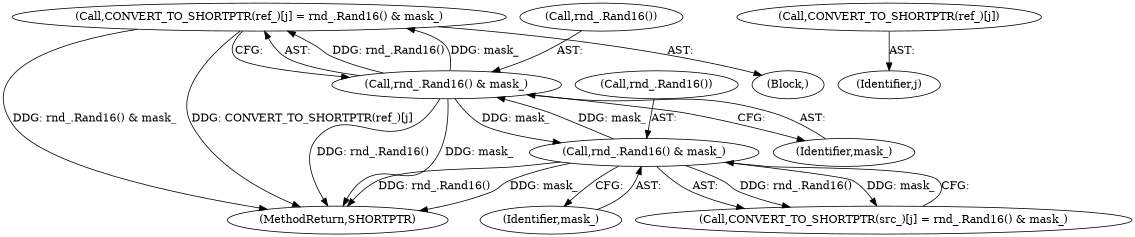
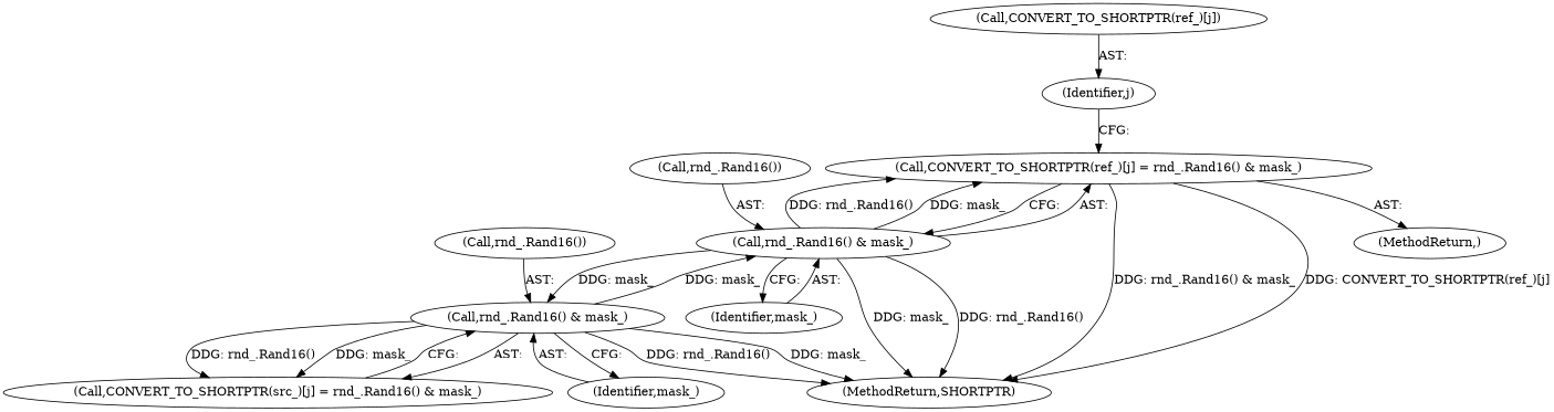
  digraph {
    n1 [label="(Call,CONVERT_TO_SHORTPTR(ref_)[j] = rnd_.Rand16() & mask_)"]
    n2 [label="(Call,rnd_.Rand16() & mask_)"]
-   n3 [label="(Block,)"]
+   n3 [label="(MethodReturn,)"]
    n4 [label="(MethodReturn,SHORTPTR)"]
    n5 [label="(Call,rnd_.Rand16() & mask_)"]
    n6 [label="(Identifier,mask_)"]
    n7 [label="(Identifier,mask_)"]
    n8 [label="(Call,CONVERT_TO_SHORTPTR(src_)[j] = rnd_.Rand16() & mask_)"]
    n9 [label="(Call,CONVERT_TO_SHORTPTR(ref_)[j])"]
    n10 [label="(Identifier,j)"]
    n11 [label="(Call,rnd_.Rand16())"]
    n12 [label="(Call,rnd_.Rand16())"]
    n1 -> n2 [label="CFG: "]
    n1 -> n3 [label="AST: "]
    n1 -> n4 [label="DDG: rnd_.Rand16() & mask_"]
    n1 -> n4 [label="DDG: CONVERT_TO_SHORTPTR(ref_)[j]"]
    n2 -> n1 [label="AST: "]
    n2 -> n1 [label="DDG: rnd_.Rand16()"]
    n2 -> n1 [label="DDG: mask_"]
    n2 -> n4 [label="DDG: rnd_.Rand16()"]
    n2 -> n4 [label="DDG: mask_"]
    n2 -> n5 [label="DDG: mask_"]
    n2 -> n6 [label="CFG: "]
    n5 -> n2 [label="DDG: mask_"]
    n5 -> n4 [label="DDG: rnd_.Rand16()"]
    n5 -> n4 [label="DDG: mask_"]
    n5 -> n7 [label="CFG: "]
    n5 -> n8 [label="AST: "]
    n5 -> n8 [label="DDG: rnd_.Rand16()"]
    n5 -> n8 [label="DDG: mask_"]
    n6 -> n2 [label="AST: "]
    n7 -> n5 [label="AST: "]
    n8 -> n5 [label="CFG: "]
    n9 -> n10 [label="AST: "]
+   n10 -> n1 [label="CFG: "]
    n11 -> n5 [label="AST: "]
    n12 -> n2 [label="AST: "]
  }
